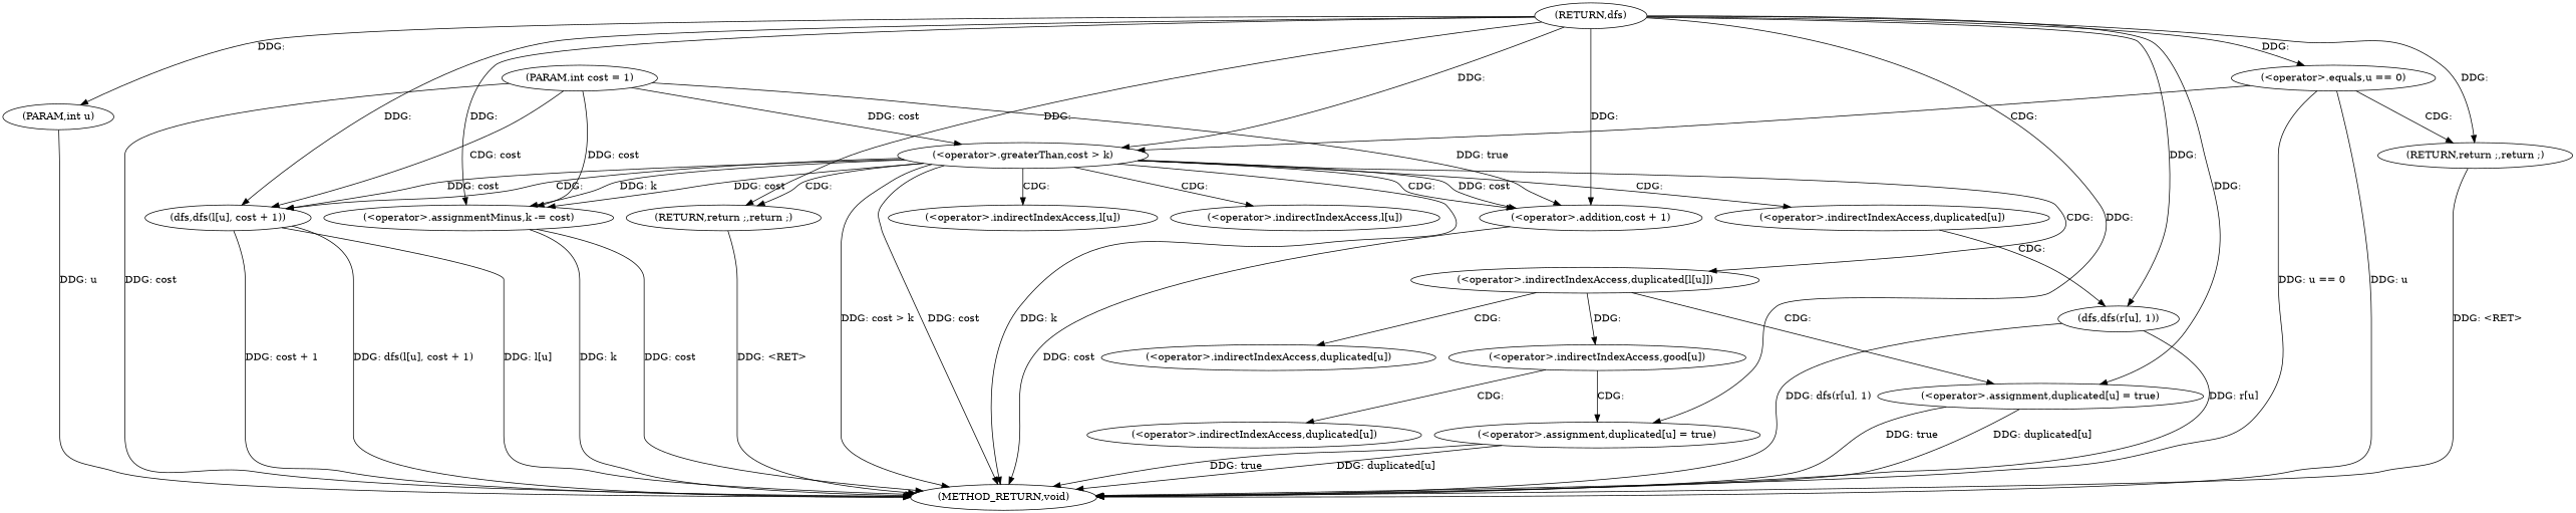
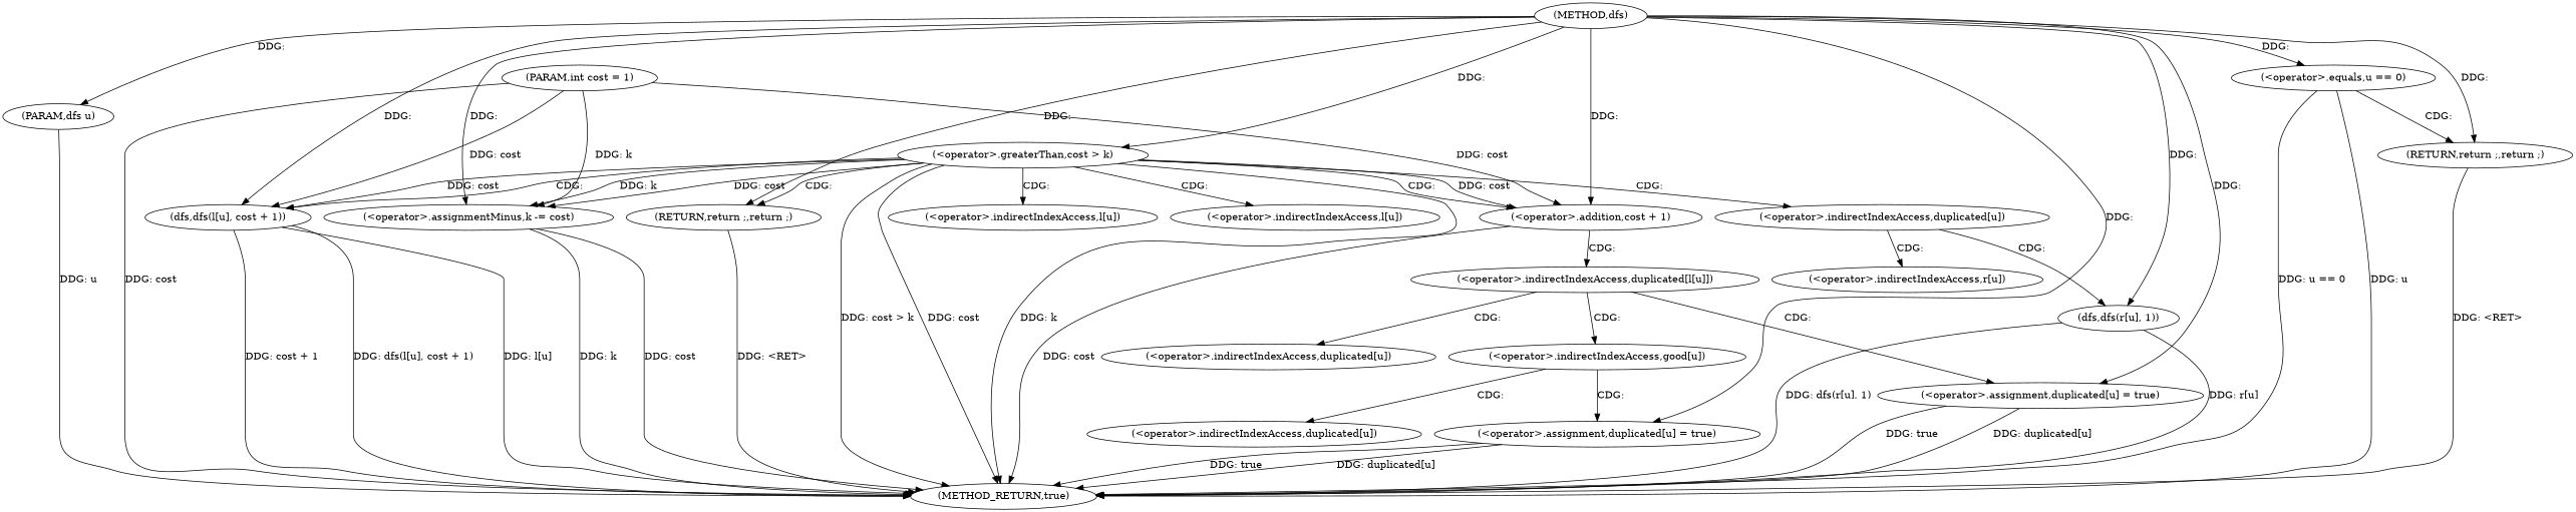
  digraph {
-   n1 [label="(RETURN,dfs)"]
-   n2 [label="(PARAM,int u)"]
+   n1 [label="(METHOD,dfs)"]
+   n2 [label="(PARAM,dfs u)"]
    n3 [label="(dfs,dfs(l[u], cost + 1))"]
    n4 [label="(<operator>.equals,u == 0)"]
    n5 [label="(RETURN,return ;,return ;)"]
    n6 [label="(<operator>.greaterThan,cost > k)"]
    n7 [label="(RETURN,return ;,return ;)"]
    n8 [label="(dfs,dfs(r[u], 1))"]
    n9 [label="(<operator>.addition,cost + 1)"]
    n10 [label="(<operator>.assignment,duplicated[u] = true)"]
    n11 [label="(<operator>.assignment,duplicated[u] = true)"]
    n12 [label="(<operator>.assignmentMinus,k -= cost)"]
-   n13 [label="(METHOD_RETURN,void)"]
+   n13 [label="(METHOD_RETURN,true)"]
    n14 [label="(PARAM,int cost = 1)"]
    n15 [label="(<operator>.indirectIndexAccess,l[u])"]
    n16 [label="(<operator>.indirectIndexAccess,duplicated[l[u]])"]
    n17 [label="(<operator>.indirectIndexAccess,duplicated[u])"]
    n18 [label="(<operator>.indirectIndexAccess,l[u])"]
    n19 [label="(<operator>.indirectIndexAccess,duplicated[u])"]
    n20 [label="(<operator>.indirectIndexAccess,good[u])"]
+   n21 [label="(<operator>.indirectIndexAccess,r[u])"]
    n22 [label="(<operator>.indirectIndexAccess,duplicated[u])"]
    n1 -> n2 [label="DDG: "]
    n1 -> n3 [label="DDG: "]
    n1 -> n4 [label="DDG: "]
    n1 -> n5 [label="DDG: "]
    n1 -> n6 [label="DDG: "]
    n1 -> n7 [label="DDG: "]
    n1 -> n8 [label="DDG: "]
    n1 -> n9 [label="DDG: "]
    n1 -> n10 [label="DDG: "]
    n1 -> n11 [label="DDG: "]
    n1 -> n12 [label="DDG: "]
    n2 -> n13 [label="DDG: u"]
    n3 -> n13 [label="DDG: l[u]"]
    n3 -> n13 [label="DDG: cost + 1"]
    n3 -> n13 [label="DDG: dfs(l[u], cost + 1)"]
    n4 -> n5 [label="CDG: "]
-   n4 -> n6 [label="CDG: "]
    n4 -> n13 [label="DDG: u"]
    n4 -> n13 [label="DDG: u == 0"]
    n5 -> n13 [label="DDG: <RET>"]
    n6 -> n3 [label="DDG: cost"]
    n6 -> n3 [label="CDG: "]
    n6 -> n7 [label="CDG: "]
    n6 -> n9 [label="DDG: cost"]
    n6 -> n9 [label="CDG: "]
    n6 -> n12 [label="DDG: cost"]
    n6 -> n12 [label="DDG: k"]
    n6 -> n13 [label="DDG: cost"]
    n6 -> n13 [label="DDG: k"]
    n6 -> n13 [label="DDG: cost > k"]
    n6 -> n15 [label="CDG: "]
-   n6 -> n16 [label="CDG: "]
+   n9 -> n16 [label="CDG: "]
    n6 -> n17 [label="CDG: "]
    n6 -> n18 [label="CDG: "]
    n7 -> n13 [label="DDG: <RET>"]
    n8 -> n13 [label="DDG: r[u]"]
    n8 -> n13 [label="DDG: dfs(r[u], 1)"]
    n9 -> n13 [label="DDG: cost"]
    n10 -> n13 [label="DDG: duplicated[u]"]
    n10 -> n13 [label="DDG: true"]
    n11 -> n13 [label="DDG: duplicated[u]"]
    n11 -> n13 [label="DDG: true"]
    n12 -> n13 [label="DDG: k"]
    n12 -> n13 [label="DDG: cost"]
-   n14 -> n3 [label="CDG: cost"]
-   n14 -> n6 [label="DDG: cost"]
-   n14 -> n9 [label="DDG: true"]
-   n14 -> n12 [label="DDG: cost"]
+   n14 -> n3 [label="DDG: cost"]
+   n14 -> n9 [label="DDG: cost"]
+   n14 -> n12 [label="DDG: k"]
    n14 -> n13 [label="DDG: cost"]
    n16 -> n10 [label="CDG: "]
    n16 -> n19 [label="CDG: "]
-   n16 -> n20 [label="DDG: "]
+   n16 -> n20 [label="CDG: "]
    n17 -> n8 [label="CDG: "]
+   n17 -> n21 [label="CDG: "]
    n20 -> n11 [label="CDG: "]
    n20 -> n22 [label="CDG: "]
  }
